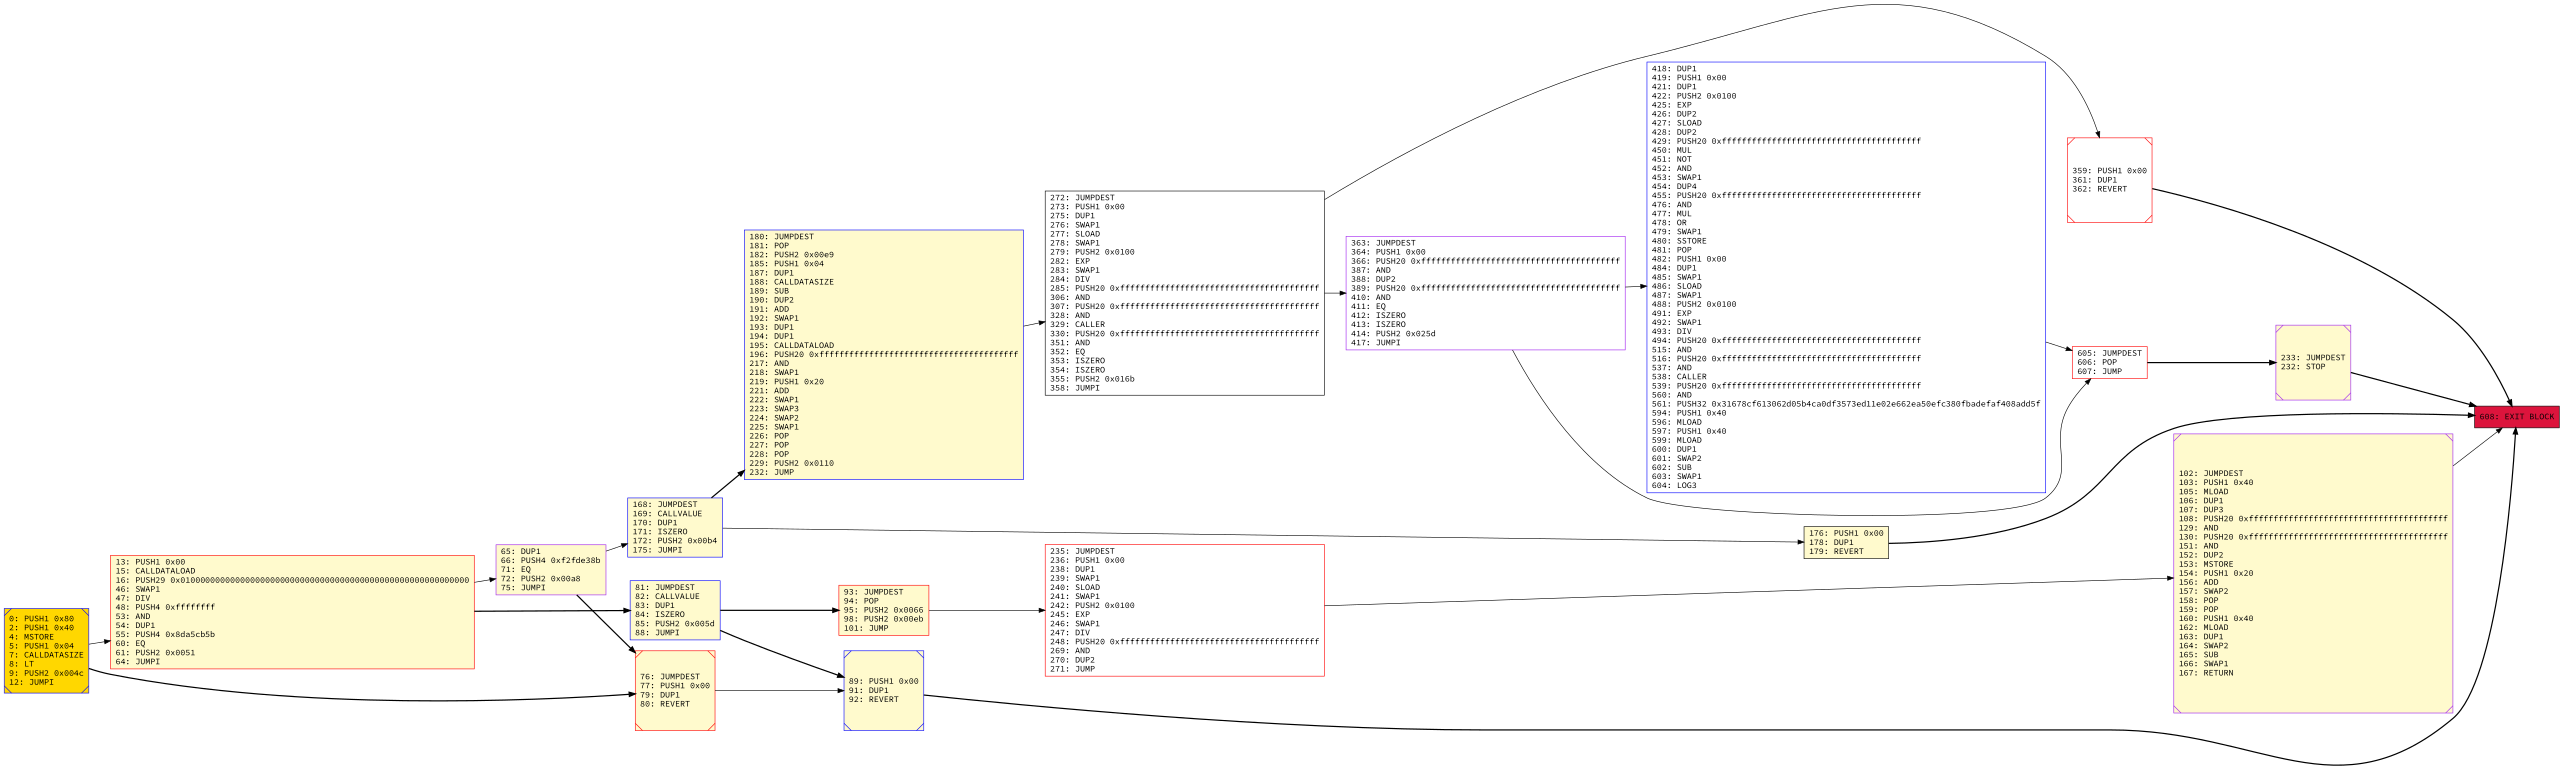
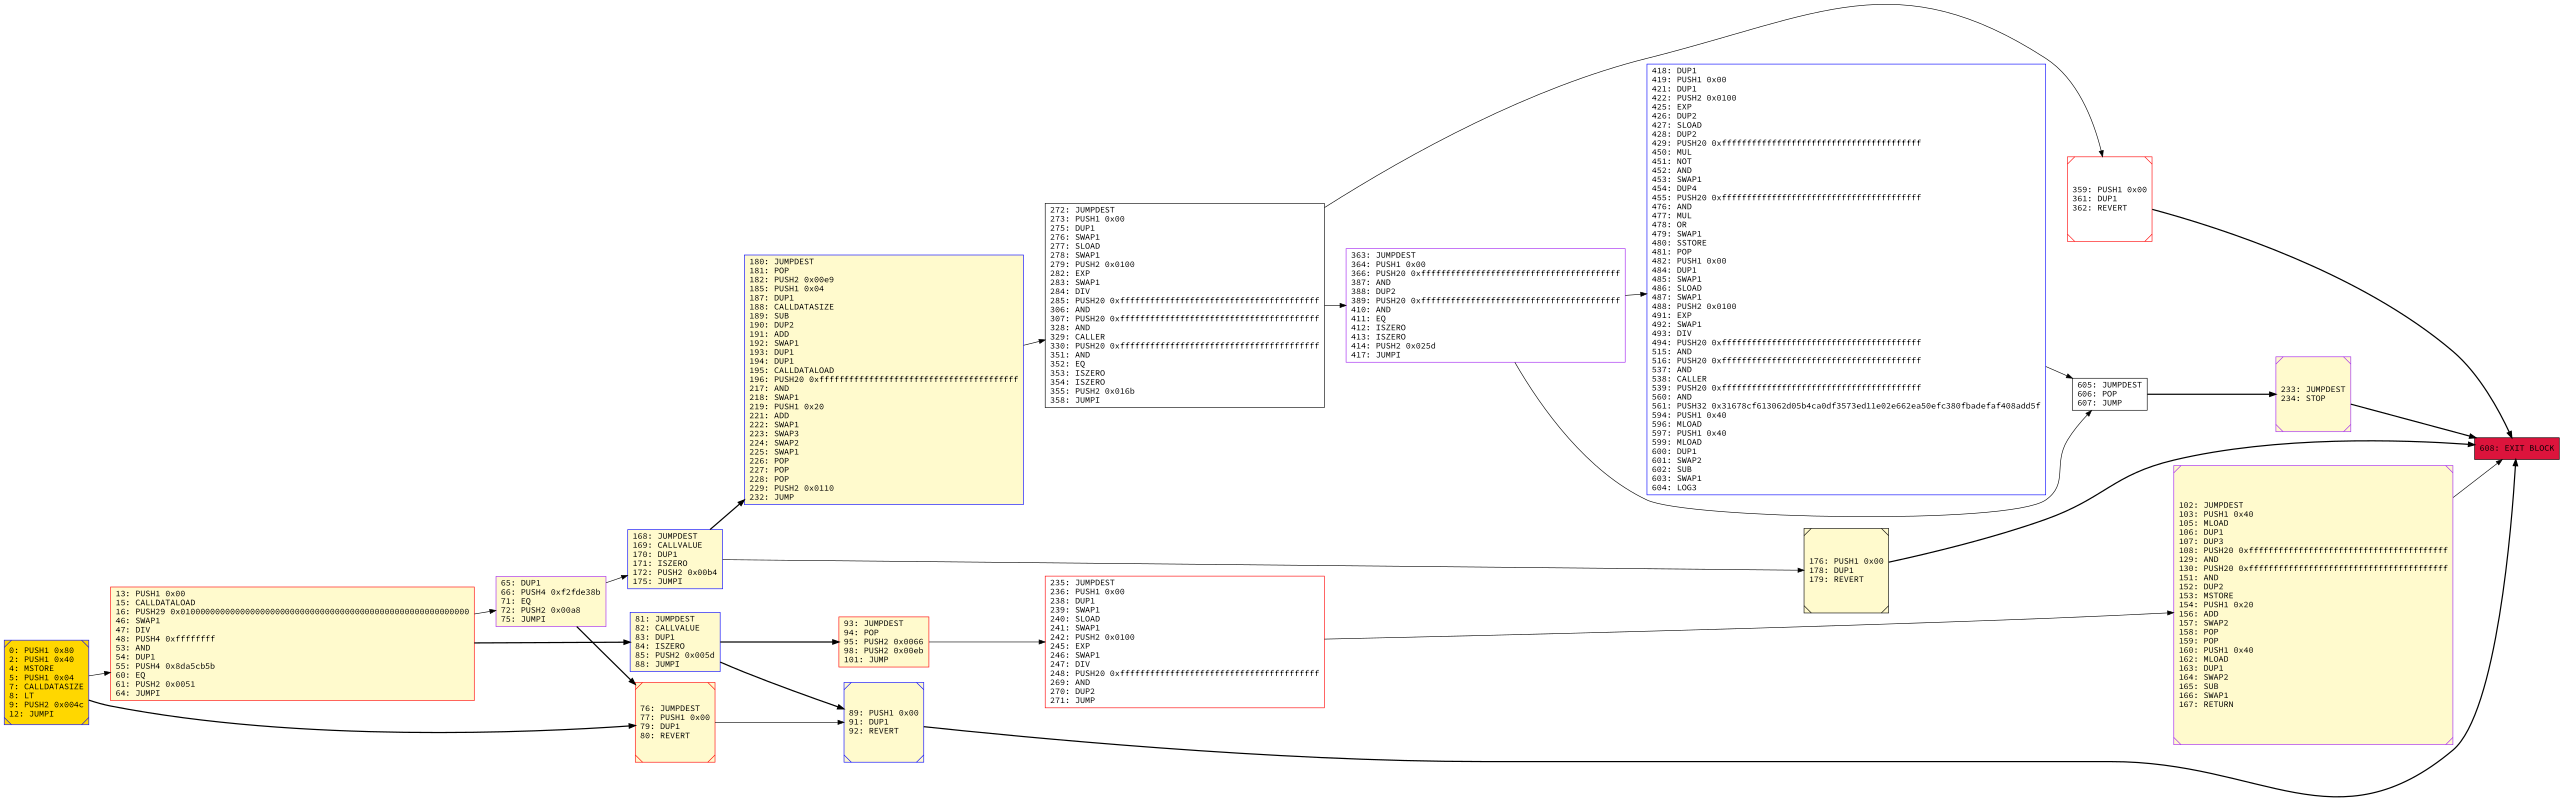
  digraph {
    fontname="Source Code Pro"
    rankdir=LR
    node [color=blue fillcolor=lemonchiffon fontcolor=black fontname="Source Code Pro" shape=box style=filled]
    edge [fontname="Source Code Pro" style=solid]
    n1 [color=black fillcolor=crimson label="608: EXIT BLOCK\l"]
    n2 [color=red fillcolor=white label="359: PUSH1 0x00\l361: DUP1\l362: REVERT\l" shape=Msquare]
    n3 [color=purple label="65: DUP1\l66: PUSH4 0xf2fde38b\l71: EQ\l72: PUSH2 0x00a8\l75: JUMPI\l"]
    n4 [color=red label="76: JUMPDEST\l77: PUSH1 0x00\l79: DUP1\l80: REVERT\l" shape=Msquare]
    n5 [label="168: JUMPDEST\l169: CALLVALUE\l170: DUP1\l171: ISZERO\l172: PUSH2 0x00b4\l175: JUMPI\l"]
    n6 [label="89: PUSH1 0x00\l91: DUP1\l92: REVERT\l" shape=Msquare]
    n7 [label="180: JUMPDEST\l181: POP\l182: PUSH2 0x00e9\l185: PUSH1 0x04\l187: DUP1\l188: CALLDATASIZE\l189: SUB\l190: DUP2\l191: ADD\l192: SWAP1\l193: DUP1\l194: DUP1\l195: CALLDATALOAD\l196: PUSH20 0xffffffffffffffffffffffffffffffffffffffff\l217: AND\l218: SWAP1\l219: PUSH1 0x20\l221: ADD\l222: SWAP1\l223: SWAP3\l224: SWAP2\l225: SWAP1\l226: POP\l227: POP\l228: POP\l229: PUSH2 0x0110\l232: JUMP\l"]
-   n8 [color=black label="176: PUSH1 0x00\l178: DUP1\l179: REVERT\l"]
+   n8 [color=black label="176: PUSH1 0x00\l178: DUP1\l179: REVERT\l" shape=Msquare]
    n9 [color=black fillcolor=white label="272: JUMPDEST\l273: PUSH1 0x00\l275: DUP1\l276: SWAP1\l277: SLOAD\l278: SWAP1\l279: PUSH2 0x0100\l282: EXP\l283: SWAP1\l284: DIV\l285: PUSH20 0xffffffffffffffffffffffffffffffffffffffff\l306: AND\l307: PUSH20 0xffffffffffffffffffffffffffffffffffffffff\l328: AND\l329: CALLER\l330: PUSH20 0xffffffffffffffffffffffffffffffffffffffff\l351: AND\l352: EQ\l353: ISZERO\l354: ISZERO\l355: PUSH2 0x016b\l358: JUMPI\l"]
    n10 [color=purple fillcolor=white label="363: JUMPDEST\l364: PUSH1 0x00\l366: PUSH20 0xffffffffffffffffffffffffffffffffffffffff\l387: AND\l388: DUP2\l389: PUSH20 0xffffffffffffffffffffffffffffffffffffffff\l410: AND\l411: EQ\l412: ISZERO\l413: ISZERO\l414: PUSH2 0x025d\l417: JUMPI\l"]
    n11 [fillcolor=white label="418: DUP1\l419: PUSH1 0x00\l421: DUP1\l422: PUSH2 0x0100\l425: EXP\l426: DUP2\l427: SLOAD\l428: DUP2\l429: PUSH20 0xffffffffffffffffffffffffffffffffffffffff\l450: MUL\l451: NOT\l452: AND\l453: SWAP1\l454: DUP4\l455: PUSH20 0xffffffffffffffffffffffffffffffffffffffff\l476: AND\l477: MUL\l478: OR\l479: SWAP1\l480: SSTORE\l481: POP\l482: PUSH1 0x00\l484: DUP1\l485: SWAP1\l486: SLOAD\l487: SWAP1\l488: PUSH2 0x0100\l491: EXP\l492: SWAP1\l493: DIV\l494: PUSH20 0xffffffffffffffffffffffffffffffffffffffff\l515: AND\l516: PUSH20 0xffffffffffffffffffffffffffffffffffffffff\l537: AND\l538: CALLER\l539: PUSH20 0xffffffffffffffffffffffffffffffffffffffff\l560: AND\l561: PUSH32 0x31678cf613062d05b4ca0df3573ed11e02e662ea50efc380fbadefaf408add5f\l594: PUSH1 0x40\l596: MLOAD\l597: PUSH1 0x40\l599: MLOAD\l600: DUP1\l601: SWAP2\l602: SUB\l603: SWAP1\l604: LOG3\l"]
-   n12 [color=red fillcolor=white label="605: JUMPDEST\l606: POP\l607: JUMP\l"]
+   n12 [color=black fillcolor=white label="605: JUMPDEST\l606: POP\l607: JUMP\l"]
    n13 [color=red label="13: PUSH1 0x00\l15: CALLDATALOAD\l16: PUSH29 0x0100000000000000000000000000000000000000000000000000000000\l46: SWAP1\l47: DIV\l48: PUSH4 0xffffffff\l53: AND\l54: DUP1\l55: PUSH4 0x8da5cb5b\l60: EQ\l61: PUSH2 0x0051\l64: JUMPI\l"]
    n14 [label="81: JUMPDEST\l82: CALLVALUE\l83: DUP1\l84: ISZERO\l85: PUSH2 0x005d\l88: JUMPI\l"]
    n15 [color=red label="93: JUMPDEST\l94: POP\l95: PUSH2 0x0066\l98: PUSH2 0x00eb\l101: JUMP\l"]
    n16 [fillcolor=gold label="0: PUSH1 0x80\l2: PUSH1 0x40\l4: MSTORE\l5: PUSH1 0x04\l7: CALLDATASIZE\l8: LT\l9: PUSH2 0x004c\l12: JUMPI\l" shape=Msquare]
    n17 [color=red fillcolor=white label="235: JUMPDEST\l236: PUSH1 0x00\l238: DUP1\l239: SWAP1\l240: SLOAD\l241: SWAP1\l242: PUSH2 0x0100\l245: EXP\l246: SWAP1\l247: DIV\l248: PUSH20 0xffffffffffffffffffffffffffffffffffffffff\l269: AND\l270: DUP2\l271: JUMP\l"]
-   n18 [color=purple label="233: JUMPDEST\l232: STOP\l" shape=Msquare]
+   n18 [color=purple label="233: JUMPDEST\l234: STOP\l" shape=Msquare]
    n19 [color=purple label="102: JUMPDEST\l103: PUSH1 0x40\l105: MLOAD\l106: DUP1\l107: DUP3\l108: PUSH20 0xffffffffffffffffffffffffffffffffffffffff\l129: AND\l130: PUSH20 0xffffffffffffffffffffffffffffffffffffffff\l151: AND\l152: DUP2\l153: MSTORE\l154: PUSH1 0x20\l156: ADD\l157: SWAP2\l158: POP\l159: POP\l160: PUSH1 0x40\l162: MLOAD\l163: DUP1\l164: SWAP2\l165: SUB\l166: SWAP1\l167: RETURN\l" shape=Msquare]
    n2 -> n1 [style=bold]
    n3 -> n4 [style=bold]
    n3 -> n5
    n4 -> n6
    n5 -> n7 [style=bold]
    n5 -> n8
    n6 -> n1 [style=bold]
    n7 -> n9
    n8 -> n1 [style=bold]
    n9 -> n2
    n9 -> n10
    n10 -> n11
    n10 -> n12
    n11 -> n12
    n12 -> n18 [style=bold]
    n13 -> n3
    n13 -> n14 [style=bold]
    n14 -> n6 [style=bold]
    n14 -> n15 [style=bold]
    n15 -> n17
    n16 -> n4 [style=bold]
    n16 -> n13
    n17 -> n19
    n18 -> n1 [style=bold]
    n19 -> n1
  }
